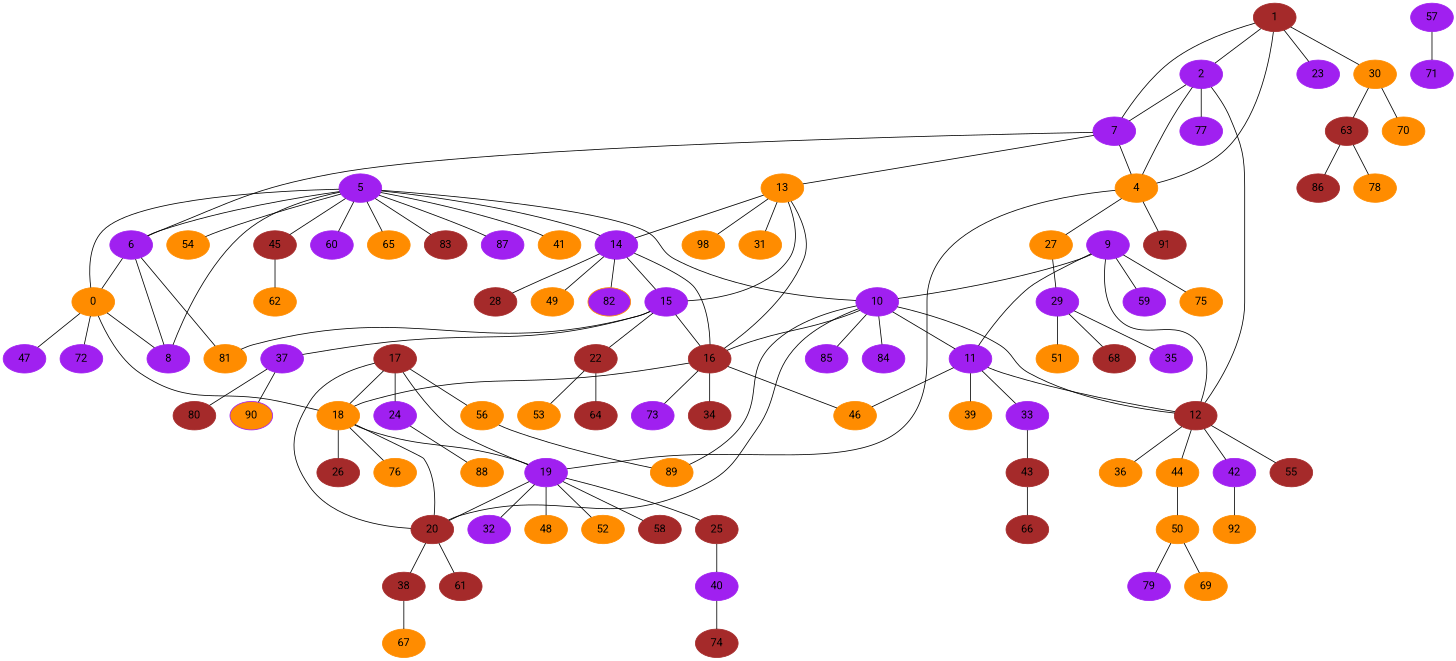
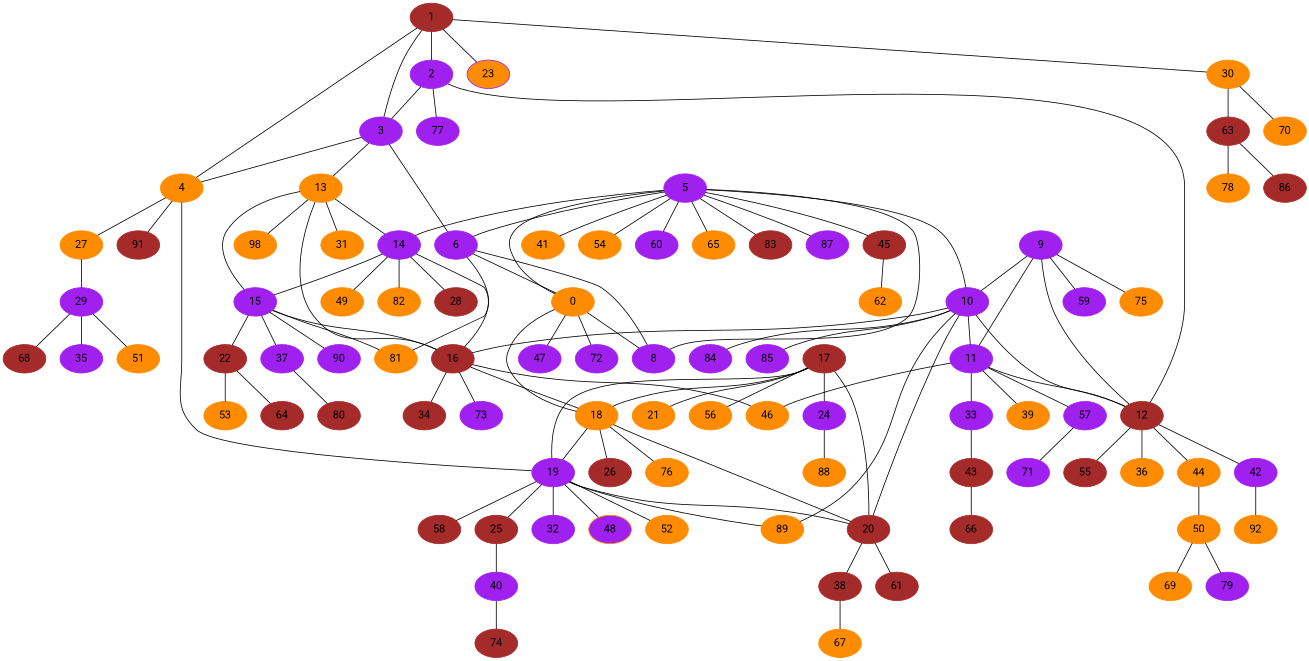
  graph {
    fontname=Roboto
    node [color=darkorange fontname=Roboto style=filled]
    edge [fontname=Roboto]
    1 [color=brown]
    2 [color=purple]
-   3 [color=purple label=7]
+   3 [color=purple]
    4
-   23 [color=purple]
+   23 [color=purple fillcolor=darkorange]
    30
    12 [color=brown]
    77 [color=purple]
    6 [color=purple]
    13
    19 [color=purple]
    27
    91 [color=brown]
    63 [color=brown]
    70
    36
    42 [color=purple]
    44
    55 [color=brown]
    n20 [label=0]
    8 [color=purple]
    81
    14 [color=purple]
    16 [color=brown]
    15 [color=purple]
    31
    n27 [label=98]
    20 [color=brown]
    89
    25 [color=brown]
    32 [color=purple]
-   48
+   48 [fillcolor=purple]
    52
    58 [color=brown]
    29 [color=purple]
    5 [color=purple]
    10 [color=purple]
    41
    45 [color=brown]
    54
    60 [color=purple]
    65
    83 [color=brown]
    87 [color=purple]
    18
    47 [color=purple]
    72 [color=purple]
    11 [color=purple]
    84 [color=purple]
    85 [color=purple]
    28 [color=brown]
    49
-   82 [fillcolor=purple]
+   82
    62
-   90 [color=purple fillcolor=darkorange]
+   90 [color=purple]
    26 [color=brown]
    76
    9 [color=purple]
    59 [color=purple]
    75
    33 [color=purple]
    39
    46
    57 [color=purple]
    34 [color=brown]
    73 [color=purple]
    38 [color=brown]
    61 [color=brown]
    43 [color=brown]
    71 [color=purple]
    92
    50
    22 [color=brown]
    37 [color=purple]
    53
    64 [color=brown]
    80 [color=brown]
    17 [color=brown]
+   21
    24 [color=purple]
    56
    88
    40 [color=purple]
    67
    74 [color=brown]
    35 [color=purple]
    51
    68 [color=brown]
    78
    86 [color=brown]
    66 [color=brown]
    69
    79 [color=purple]
    1 -- 2
    1 -- 3
    1 -- 4
    1 -- 23
    1 -- 30
    2 -- 3
-   2 -- 4
    2 -- 12
    2 -- 77
    3 -- 4
    3 -- 6
    3 -- 13
    4 -- 19
    4 -- 27
    4 -- 91
    30 -- 63
    30 -- 70
    12 -- 36
    12 -- 42
    12 -- 44
    12 -- 55
    6 -- n20
    6 -- 8
    6 -- 81
    13 -- 14
    13 -- 16
    13 -- 15
    13 -- 31
    13 -- n27
    19 -- 20
-   56 -- 89
+   19 -- 89
    19 -- 25
    19 -- 32
    19 -- 48
    19 -- 52
    19 -- 58
    27 -- 29
    63 -- 78
    63 -- 86
    42 -- 92
    44 -- 50
    n20 -- 8
    n20 -- 18
    n20 -- 47
    n20 -- 72
    14 -- 16
    14 -- 15
    14 -- 28
    14 -- 49
    14 -- 82
    16 -- 18
    16 -- 46
    16 -- 34
    16 -- 73
    15 -- 81
    15 -- 16
    15 -- 22
    15 -- 37
    20 -- 38
    20 -- 61
    25 -- 40
    29 -- 35
    29 -- 51
    29 -- 68
    5 -- 6
    5 -- n20
    5 -- 8
    5 -- 14
    5 -- 10
    5 -- 41
    5 -- 45
    5 -- 54
    5 -- 60
    5 -- 65
    5 -- 83
    5 -- 87
    10 -- 12
    10 -- 16
    10 -- 20
    10 -- 89
    10 -- 11
    10 -- 84
    10 -- 85
    45 -- 62
    18 -- 19
    18 -- 20
    18 -- 26
    18 -- 76
    11 -- 12
    11 -- 33
    11 -- 39
    11 -- 46
+   11 -- 57
    9 -- 12
    9 -- 10
    9 -- 11
    9 -- 59
    9 -- 75
    33 -- 43
    57 -- 71
    38 -- 67
    43 -- 66
    50 -- 69
    50 -- 79
    22 -- 53
    22 -- 64
-   37 -- 90
+   15 -- 90
    37 -- 80
    17 -- 19
    17 -- 20
    17 -- 18
+   17 -- 21
    17 -- 24
    17 -- 56
    24 -- 88
    40 -- 74
  }
